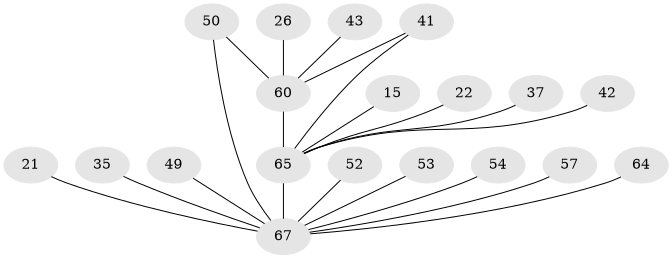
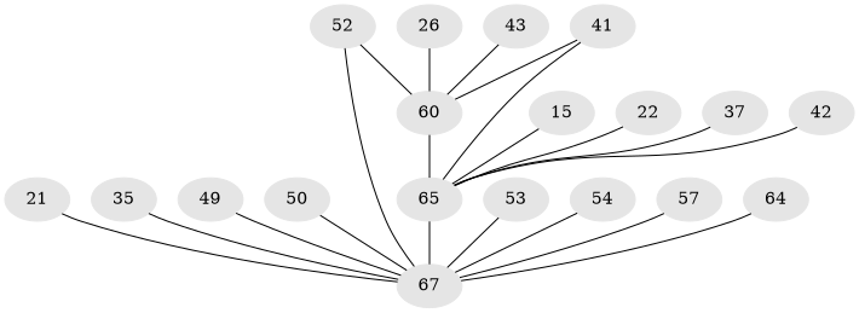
  graph {
    node [color=gray90 style=filled]
    edge [weight=2]
    65 [super="+10+46+63"]
    67 [super="+9+66+19+51+55+59"]
    15
    21
    22
    26 [super="+24"]
    60 [super="+23+48+58+39+38"]
    35
    37
    41
    42
    43
    49
    50 [super="+45"]
    52 [super="+18"]
    53
    54
    57
    64
    65 -- 67 [weight=29]
    15 -- 65
    21 -- 67
    22 -- 65
    26 -- 60 [weight=3]
    60 -- 65 [weight=16]
    35 -- 67 [weight=""]
    37 -- 65
    41 -- 65 [weight=""]
    41 -- 60 [weight=""]
    42 -- 65
    43 -- 60
    49 -- 67
    50 -- 67 [weight=4]
    52 -- 67
-   50 -- 60 [weight=""]
+   52 -- 60 [weight=""]
    53 -- 67 [weight=""]
    54 -- 67
    57 -- 67
    64 -- 67
  }
